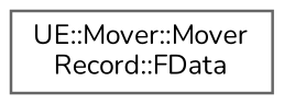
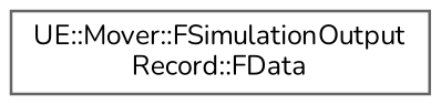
  digraph {
    rankdir=TB
    fontname=Nunito
-   n1 [color=grey40 fillcolor=white fontname=Nunito fontsize=10 height=0.2 label="UE::Mover::Mover\lRecord::FData" shape=box style=filled width=0.4]
+   n1 [color=grey40 fillcolor=white fontname=Nunito fontsize=10 height=0.2 label="UE::Mover::FSimulationOutput\lRecord::FData" shape=box style=filled width=0.4]
  }
